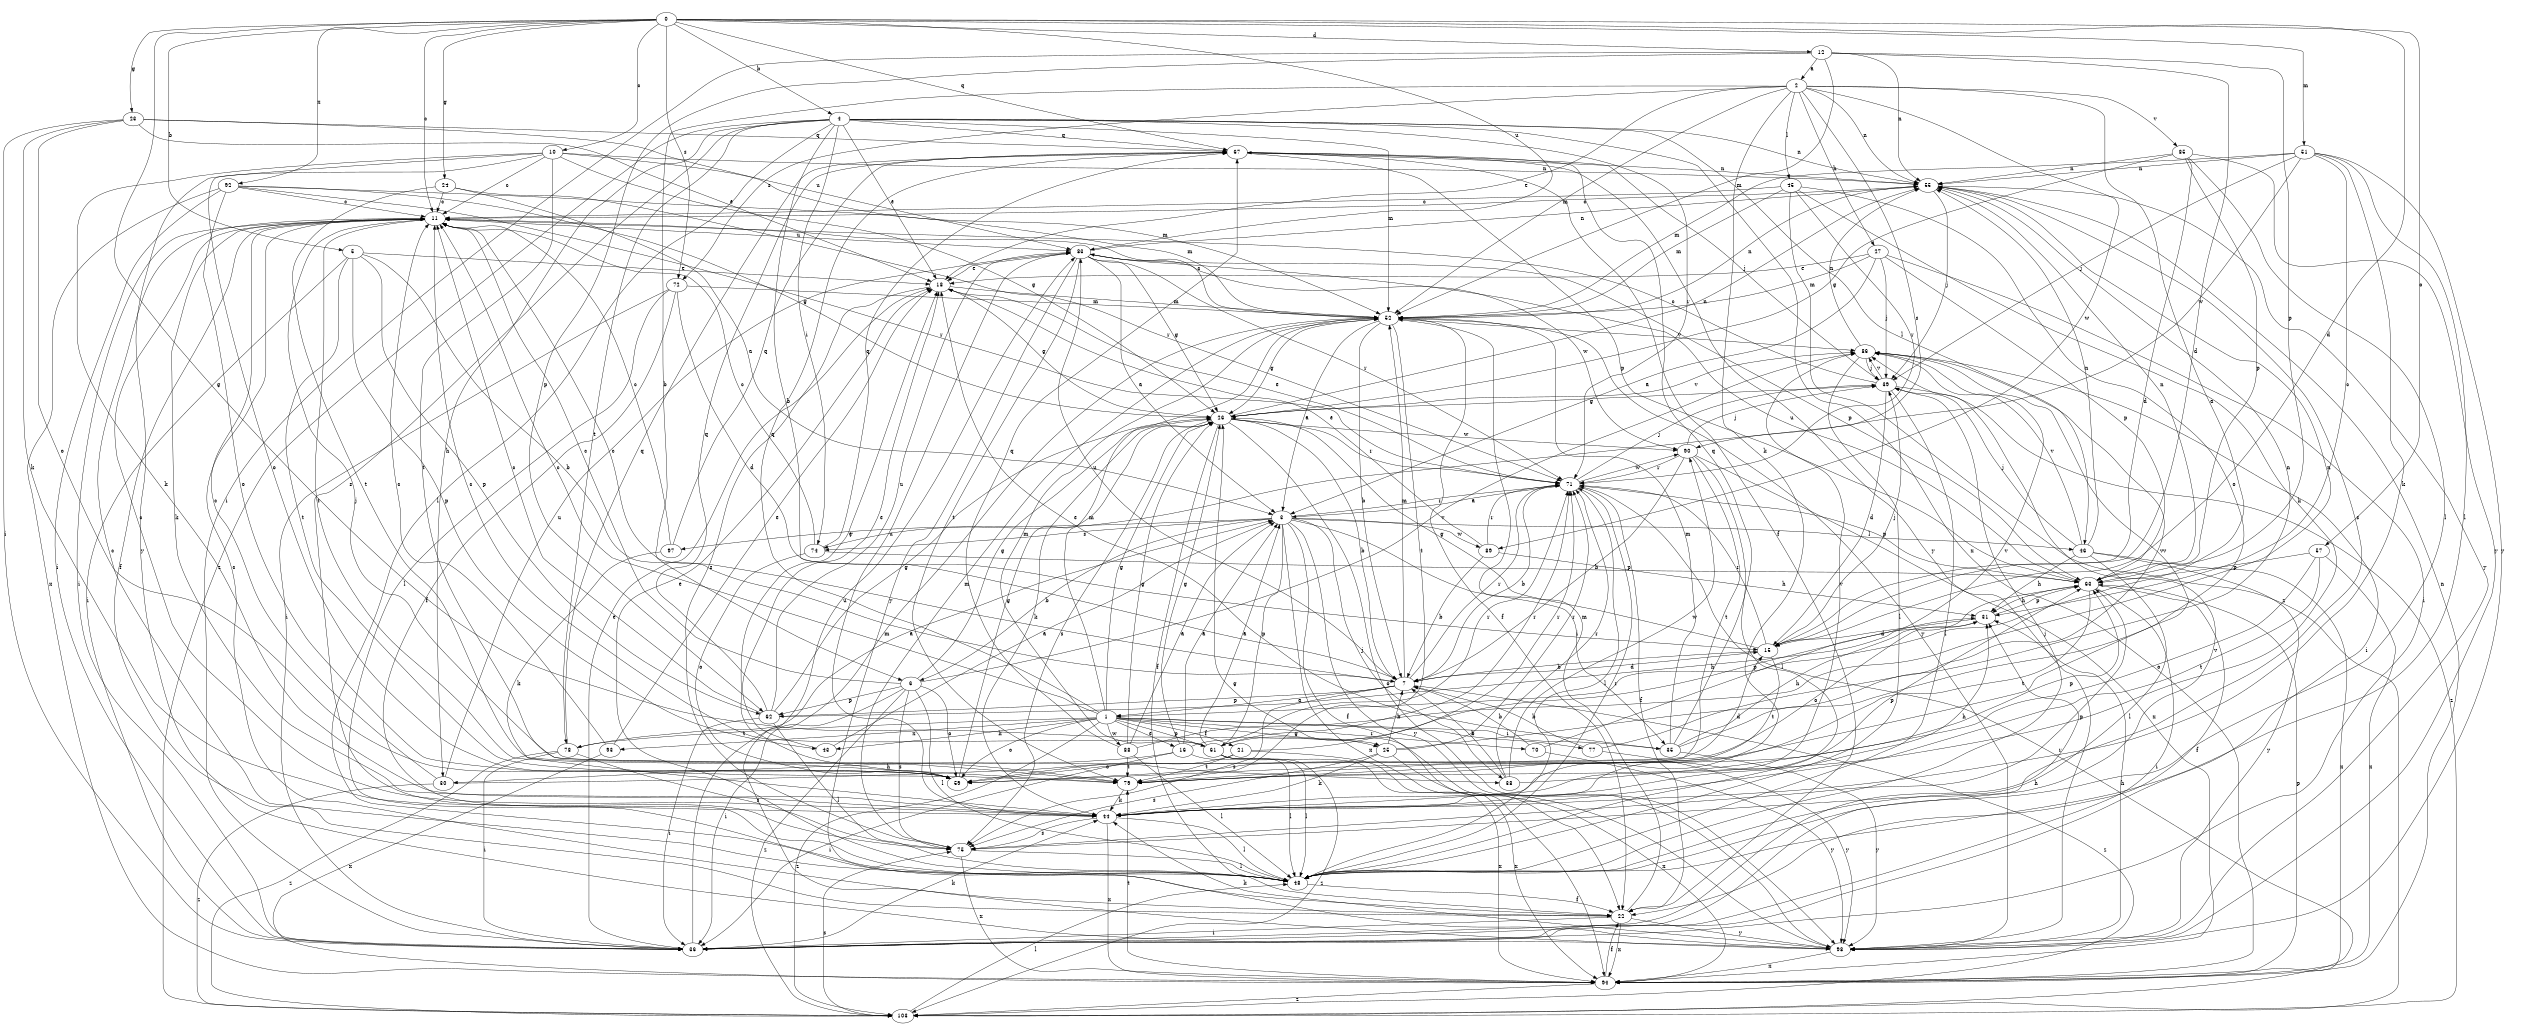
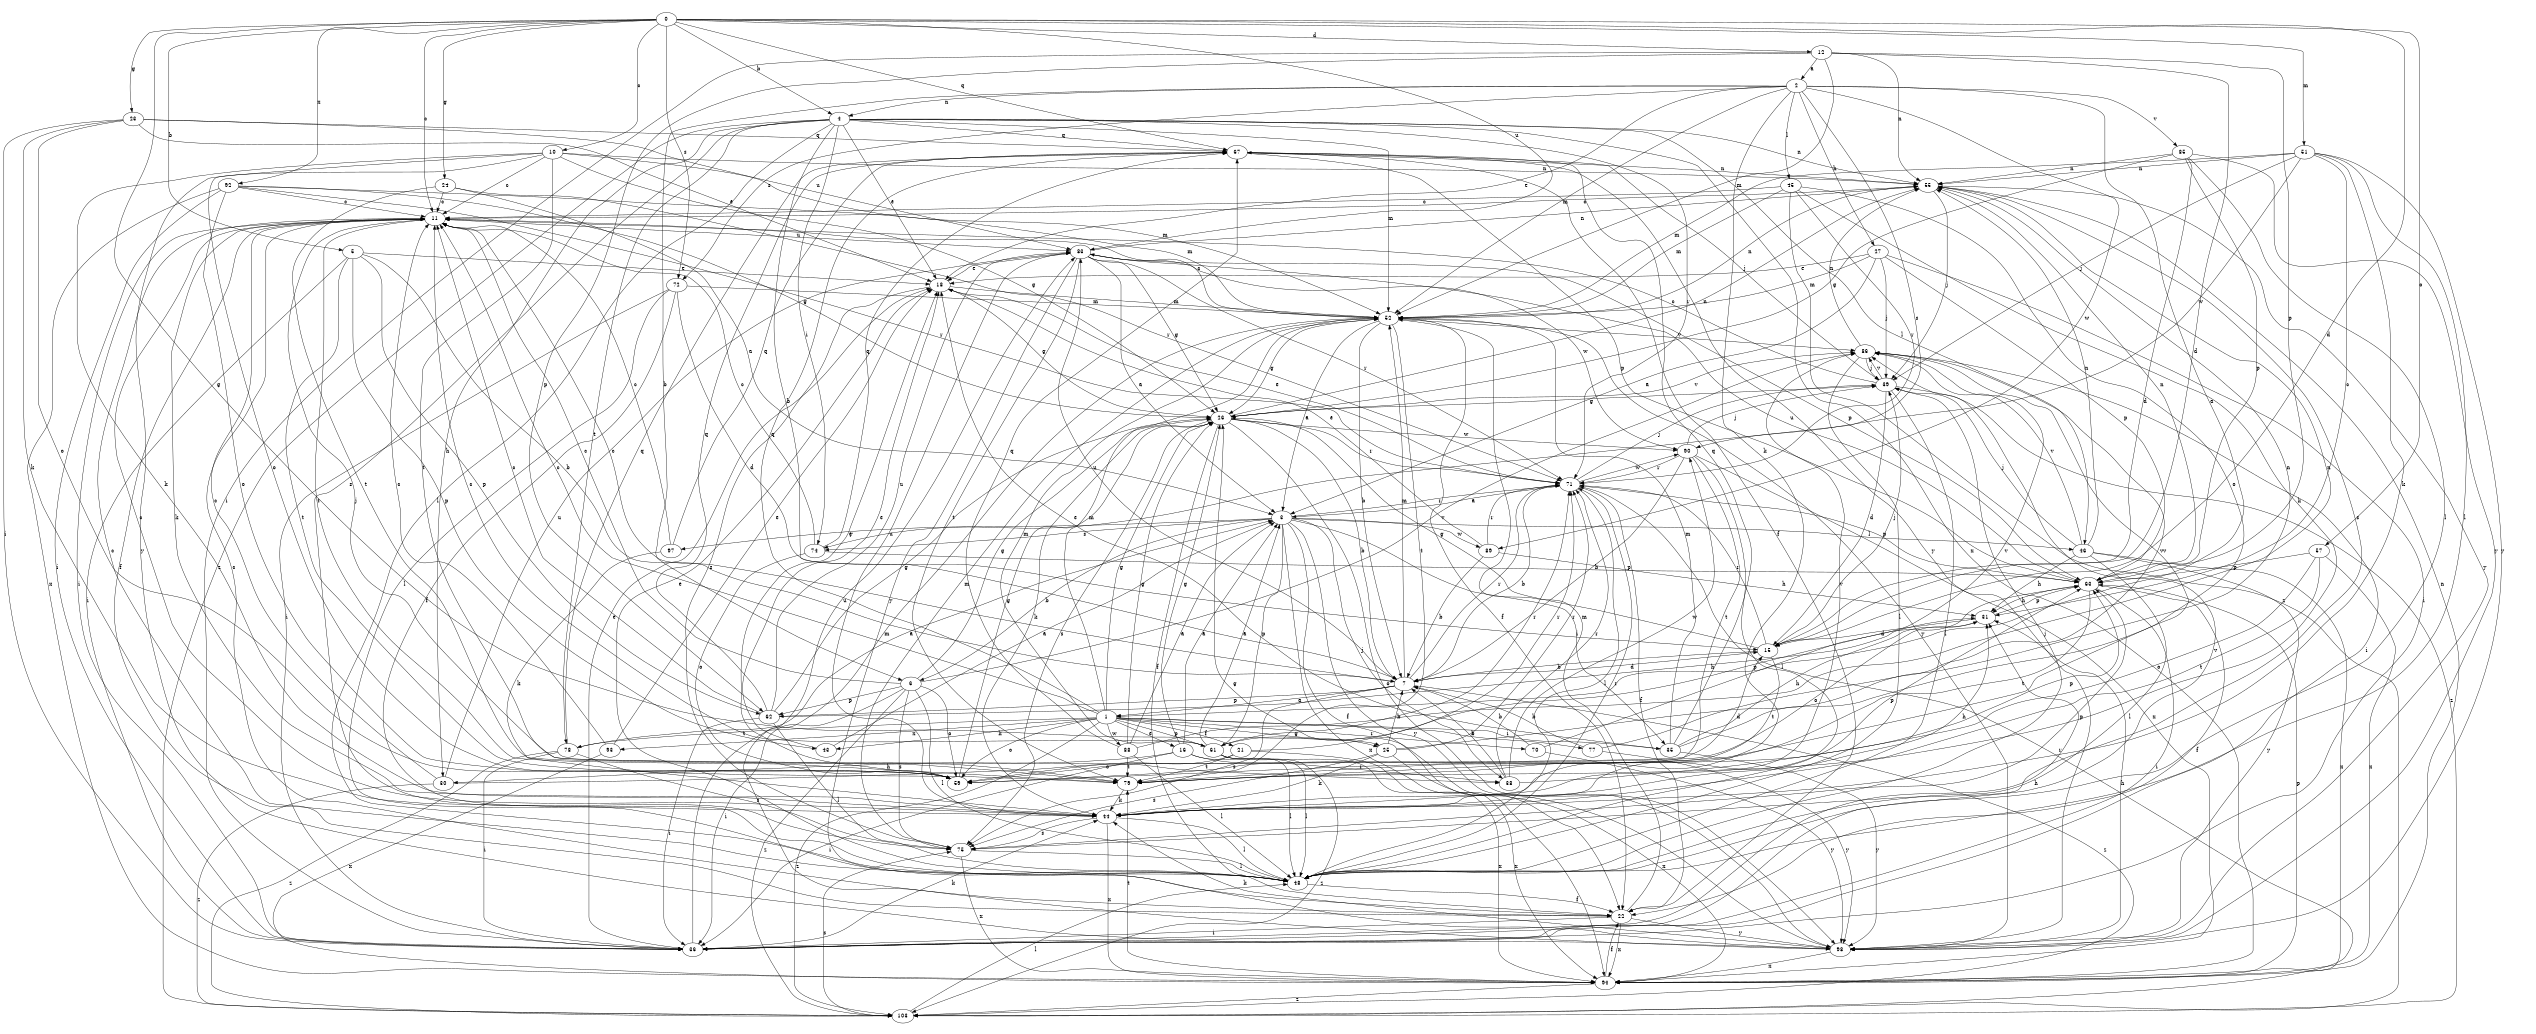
  strict digraph {
    0
    4
    5
    10
    11
    12
    15
    23
    24
    25
    51
    57
    67
    72
    83
    92
    52
    78
    103
    18
    55
    74
    46
    71
    94
    7
    30
    48
    75
    43
    36
    62
    79
    26
    59
    44
    98
    22
    38
    2
    63
    39
    3
    90
    31
    1
    16
    21
    35
    61
    70
    77
    88
    93
    86
    6
    27
    45
    85
    89
    97
    0 -> 4 [label=b]
    0 -> 5 [label=b]
    0 -> 10 [label=c]
    0 -> 11 [label=c]
    0 -> 12 [label=d]
    0 -> 15 [label=d]
    0 -> 23 [label=g]
    0 -> 24 [label=g]
    0 -> 25 [label=g]
    0 -> 51 [label=m]
    0 -> 57 [label=o]
    0 -> 67 [label=q]
    0 -> 72 [label=s]
    0 -> 83 [label=u]
    0 -> 92 [label=x]
    4 -> 67 [label=q]
    4 -> 52 [label=m]
    4 -> 78 [label=t]
    4 -> 103 [label=z]
    4 -> 18 [label=e]
    4 -> 55 [label=n]
    4 -> 74 [label=i]
    4 -> 46 [label=l]
    4 -> 71 [label=r]
    4 -> 94 [label=x]
    4 -> 7 [label=b]
    4 -> 30 [label=h]
    4 -> 48 [label=l]
    4 -> 75 [label=s]
    5 -> 18 [label=e]
    5 -> 7 [label=b]
    5 -> 43 [label=p]
    5 -> 36 [label=i]
    5 -> 62 [label=p]
    5 -> 79 [label=t]
    10 -> 11 [label=c]
    10 -> 52 [label=m]
    10 -> 55 [label=n]
    10 -> 79 [label=t]
    10 -> 26 [label=g]
    10 -> 59 [label=o]
    10 -> 44 [label=k]
    10 -> 98 [label=y]
    11 -> 83 [label=u]
    11 -> 36 [label=i]
    11 -> 79 [label=t]
    11 -> 44 [label=k]
    11 -> 22 [label=f]
    11 -> 38 [label=j]
    12 -> 15 [label=d]
    12 -> 52 [label=m]
    12 -> 55 [label=n]
    12 -> 36 [label=i]
    12 -> 62 [label=p]
    12 -> 2 [label=a]
    12 -> 63 [label=p]
    15 -> 71 [label=r]
    15 -> 7 [label=b]
    15 -> 79 [label=t]
    15 -> 26 [label=g]
    15 -> 39 [label=j]
    23 -> 67 [label=q]
    23 -> 83 [label=u]
    23 -> 18 [label=e]
    23 -> 36 [label=i]
    23 -> 59 [label=o]
    23 -> 44 [label=k]
    24 -> 11 [label=c]
    24 -> 71 [label=r]
    24 -> 79 [label=t]
    24 -> 3 [label=a]
    25 -> 55 [label=n]
    25 -> 71 [label=r]
    25 -> 94 [label=x]
    25 -> 7 [label=b]
    25 -> 75 [label=s]
    25 -> 44 [label=k]
    51 -> 52 [label=m]
    51 -> 55 [label=n]
    51 -> 48 [label=l]
    51 -> 44 [label=k]
    51 -> 98 [label=y]
    51 -> 39 [label=j]
    51 -> 90 [label=w]
    51 -> 31 [label=c]
    57 -> 94 [label=x]
    57 -> 79 [label=t]
    57 -> 59 [label=o]
    57 -> 63 [label=p]
    67 -> 55 [label=n]
    67 -> 98 [label=y]
    67 -> 22 [label=f]
    67 -> 63 [label=p]
    67 -> 39 [label=j]
    72 -> 15 [label=d]
    72 -> 52 [label=m]
    72 -> 48 [label=l]
    72 -> 36 [label=i]
    72 -> 22 [label=f]
    83 -> 18 [label=e]
    83 -> 55 [label=n]
    83 -> 71 [label=r]
    83 -> 79 [label=t]
    83 -> 26 [label=g]
    83 -> 98 [label=y]
    83 -> 63 [label=p]
    83 -> 3 [label=a]
    83 -> 90 [label=w]
    92 -> 11 [label=c]
    92 -> 52 [label=m]
    92 -> 71 [label=r]
    92 -> 94 [label=x]
    92 -> 36 [label=i]
    92 -> 26 [label=g]
    92 -> 59 [label=o]
    52 -> 11 [label=c]
    52 -> 55 [label=n]
    52 -> 7 [label=b]
    52 -> 79 [label=t]
    52 -> 26 [label=g]
    52 -> 98 [label=y]
    52 -> 22 [label=f]
    52 -> 3 [label=a]
    52 -> 86 [label=v]
    78 -> 67 [label=q]
    78 -> 103 [label=z]
    78 -> 75 [label=s]
    78 -> 36 [label=i]
    78 -> 3 [label=a]
    103 -> 71 [label=r]
    103 -> 48 [label=l]
    103 -> 75 [label=s]
    18 -> 52 [label=m]
    18 -> 75 [label=s]
    18 -> 26 [label=g]
    55 -> 11 [label=c]
    55 -> 75 [label=s]
    55 -> 98 [label=y]
    55 -> 39 [label=j]
    74 -> 11 [label=c]
    74 -> 67 [label=q]
    74 -> 59 [label=o]
    74 -> 63 [label=p]
    46 -> 55 [label=n]
    46 -> 94 [label=x]
    46 -> 48 [label=l]
    46 -> 98 [label=y]
    46 -> 39 [label=j]
    46 -> 31 [label=h]
    46 -> 86 [label=v]
    71 -> 18 [label=e]
    71 -> 7 [label=b]
    71 -> 48 [label=l]
    71 -> 22 [label=f]
    71 -> 63 [label=p]
    71 -> 39 [label=j]
    71 -> 3 [label=a]
    71 -> 90 [label=w]
    94 -> 103 [label=z]
    94 -> 55 [label=n]
    94 -> 79 [label=t]
    94 -> 22 [label=f]
    94 -> 63 [label=p]
    7 -> 11 [label=c]
    7 -> 15 [label=d]
    7 -> 83 [label=u]
    7 -> 52 [label=m]
    7 -> 103 [label=z]
    7 -> 71 [label=r]
    7 -> 75 [label=s]
    7 -> 62 [label=p]
    7 -> 1 [label=a]
    30 -> 11 [label=c]
    30 -> 15 [label=d]
    30 -> 83 [label=u]
    30 -> 103 [label=z]
    48 -> 11 [label=c]
    48 -> 18 [label=e]
    48 -> 71 [label=r]
    48 -> 22 [label=f]
    48 -> 39 [label=j]
    75 -> 52 [label=m]
    75 -> 94 [label=x]
    75 -> 48 [label=l]
    75 -> 63 [label=p]
    43 -> 18 [label=e]
    43 -> 3 [label=a]
    36 -> 52 [label=m]
    36 -> 18 [label=e]
    36 -> 44 [label=k]
    36 -> 31 [label=h]
    36 -> 86 [label=v]
    62 -> 11 [label=c]
    62 -> 67 [label=q]
    62 -> 83 [label=u]
    62 -> 48 [label=l]
    62 -> 36 [label=i]
    62 -> 26 [label=g]
    62 -> 31 [label=h]
    79 -> 44 [label=k]
    26 -> 55 [label=n]
    26 -> 71 [label=r]
    26 -> 7 [label=b]
    26 -> 75 [label=s]
    26 -> 44 [label=k]
    26 -> 98 [label=o]
    26 -> 22 [label=f]
    26 -> 90 [label=w]
    26 -> 86 [label=v]
    59 -> 18 [label=e]
    59 -> 26 [label=g]
    44 -> 11 [label=c]
    44 -> 83 [label=u]
    44 -> 94 [label=x]
    44 -> 48 [label=l]
    44 -> 75 [label=s]
    44 -> 63 [label=p]
    44 -> 31 [label=h]
    44 -> 86 [label=v]
    98 -> 83 [label=u]
    98 -> 94 [label=x]
    98 -> 26 [label=g]
    98 -> 44 [label=k]
    98 -> 31 [label=h]
    22 -> 11 [label=c]
    22 -> 52 [label=m]
    22 -> 94 [label=x]
    22 -> 36 [label=i]
    22 -> 98 [label=y]
    38 -> 71 [label=r]
    38 -> 7 [label=b]
    38 -> 63 [label=p]
    38 -> 90 [label=w]
    2 -> 72 [label=s]
    2 -> 52 [label=m]
    2 -> 18 [label=e]
-   2 -> 55 [label=n]
+   2 -> 4 [label=n]
    2 -> 74 [label=s]
    2 -> 44 [label=k]
    2 -> 1 [label=a]
    2 -> 6 [label=b]
    2 -> 27 [label=h]
    2 -> 45 [label=l]
    2 -> 85 [label=v]
    2 -> 89 [label=w]
    63 -> 83 [label=u]
    63 -> 55 [label=n]
    63 -> 36 [label=i]
    63 -> 79 [label=t]
    63 -> 22 [label=f]
    63 -> 31 [label=h]
    39 -> 11 [label=c]
    39 -> 15 [label=d]
    39 -> 103 [label=z]
    39 -> 48 [label=l]
    39 -> 26 [label=g]
    39 -> 86 [label=v]
    3 -> 74 [label=s]
    3 -> 46 [label=l]
    3 -> 71 [label=r]
    3 -> 94 [label=x]
    3 -> 98 [label=y]
    3 -> 22 [label=f]
    3 -> 38 [label=j]
    3 -> 35 [label=i]
    3 -> 61 [label=p]
    3 -> 6 [label=b]
    3 -> 89 [label=w]
    3 -> 97 [label=y]
    90 -> 71 [label=r]
    90 -> 94 [label=x]
    90 -> 7 [label=b]
    90 -> 48 [label=l]
    90 -> 79 [label=t]
    90 -> 39 [label=j]
    31 -> 15 [label=d]
    31 -> 59 [label=o]
    31 -> 63 [label=p]
    1 -> 11 [label=c]
    1 -> 25 [label=g]
    1 -> 67 [label=q]
    1 -> 52 [label=m]
    1 -> 78 [label=t]
    1 -> 103 [label=z]
    1 -> 43 [label=k]
    1 -> 26 [label=g]
    1 -> 59 [label=o]
    1 -> 16 [label=e]
    1 -> 21 [label=f]
    1 -> 35 [label=i]
    1 -> 61 [label=p]
    1 -> 70 [label=r]
    1 -> 77 [label=t]
    1 -> 88 [label=w]
    1 -> 93 [label=x]
-   16 -> 71 [label=r]
+   16 -> 38 [label=r]
    16 -> 30 [label=h]
    16 -> 48 [label=l]
    16 -> 36 [label=i]
    16 -> 26 [label=g]
    16 -> 3 [label=a]
    21 -> 71 [label=r]
    21 -> 94 [label=x]
    21 -> 79 [label=t]
    21 -> 59 [label=o]
    35 -> 67 [label=q]
    35 -> 52 [label=m]
    35 -> 18 [label=e]
    35 -> 98 [label=y]
    35 -> 31 [label=h]
    35 -> 86 [label=v]
    61 -> 11 [label=c]
    61 -> 52 [label=m]
    61 -> 103 [label=z]
    61 -> 71 [label=r]
    61 -> 94 [label=x]
    61 -> 48 [label=l]
    61 -> 63 [label=p]
    61 -> 3 [label=a]
    70 -> 7 [label=b]
    70 -> 98 [label=y]
    70 -> 86 [label=v]
    77 -> 7 [label=b]
    77 -> 98 [label=y]
    77 -> 86 [label=v]
    88 -> 67 [label=q]
    88 -> 55 [label=n]
    88 -> 48 [label=l]
    88 -> 79 [label=t]
    88 -> 26 [label=g]
    88 -> 3 [label=a]
    93 -> 11 [label=c]
    93 -> 18 [label=e]
    93 -> 94 [label=x]
    86 -> 55 [label=n]
    86 -> 48 [label=l]
    86 -> 36 [label=i]
    86 -> 39 [label=j]
    6 -> 11 [label=c]
    6 -> 103 [label=z]
    6 -> 48 [label=l]
    6 -> 75 [label=s]
    6 -> 36 [label=i]
    6 -> 62 [label=p]
    6 -> 26 [label=g]
    6 -> 59 [label=o]
    6 -> 86 [label=v]
    27 -> 52 [label=m]
    27 -> 18 [label=e]
    27 -> 36 [label=i]
    27 -> 63 [label=p]
    27 -> 39 [label=j]
    27 -> 3 [label=a]
    45 -> 11 [label=c]
    45 -> 52 [label=m]
    45 -> 103 [label=z]
    45 -> 71 [label=r]
    45 -> 59 [label=o]
    45 -> 44 [label=k]
    85 -> 15 [label=d]
    85 -> 55 [label=n]
    85 -> 48 [label=l]
    85 -> 26 [label=g]
    85 -> 98 [label=y]
    85 -> 63 [label=p]
    89 -> 18 [label=e]
    89 -> 71 [label=r]
    89 -> 7 [label=b]
    89 -> 31 [label=h]
    97 -> 11 [label=c]
    97 -> 67 [label=q]
    97 -> 44 [label=k]
  }
